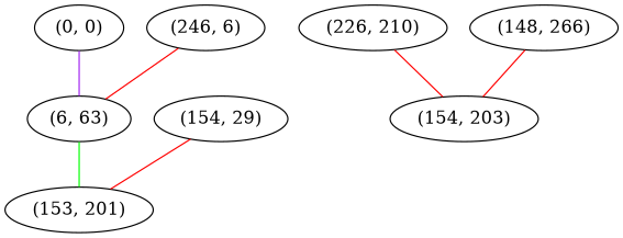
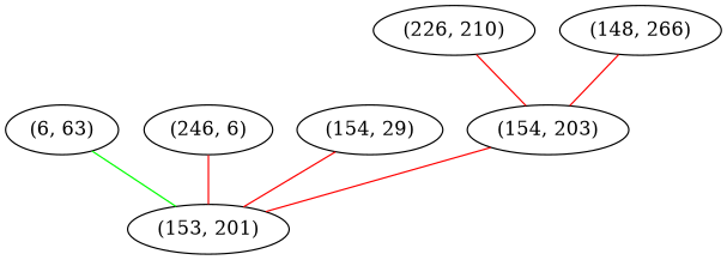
  graph {
    edge [color=red weight=1]
-   "(0, 0)"
    "(6, 63)"
    "(153, 201)"
    n4 [label="(246, 6)"]
    "(154, 29)"
    "(226, 210)"
    "(154, 203)"
    "(148, 266)"
-   "(0, 0)" -- "(6, 63)" [color=purple weight=4]
    "(6, 63)" -- "(153, 201)" [color=green weight=2]
-   n4 -- "(6, 63)"
+   n4 -- "(153, 201)"
    "(154, 29)" -- "(153, 201)"
    "(226, 210)" -- "(154, 203)"
+   "(154, 203)" -- "(153, 201)"
    "(148, 266)" -- "(154, 203)"
  }
